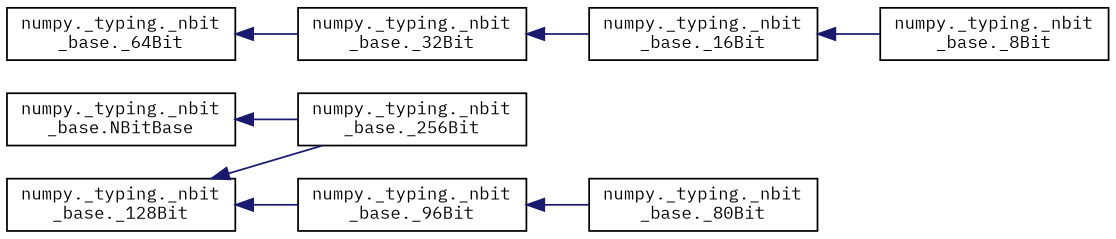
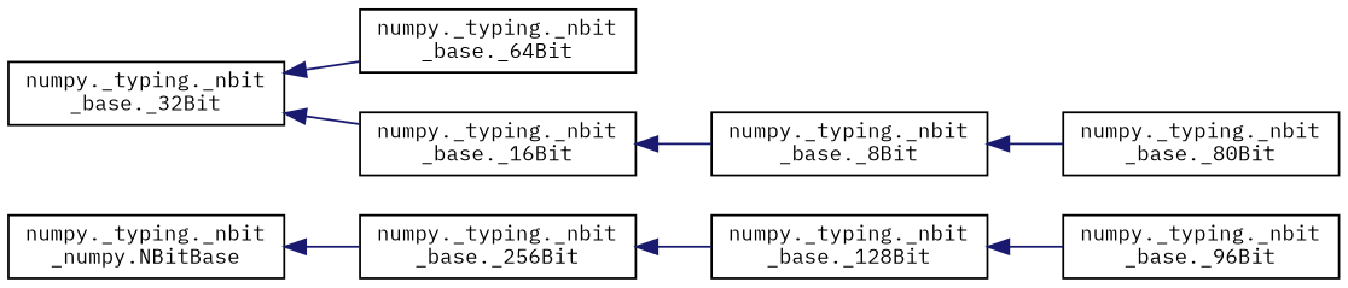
  digraph {
    fontname="IBM Plex Mono"
    rankdir=LR
    node [color=black fillcolor=white fontname="IBM Plex Mono" fontsize=10 shape=record style=filled]
    edge [color=midnightblue dir=back fontname="IBM Plex Mono" fontsize=10 labelfontname=Helvetica labelfontsize=10 style=solid]
-   n1 [height=0.2 label="numpy._typing._nbit\l_base.NBitBase" width=0.4]
+   n1 [height=0.2 label="numpy._typing._nbit\l_numpy.NBitBase" width=0.4]
    n2 [height=0.2 label="numpy._typing._nbit\l_base._256Bit" width=0.4]
    n3 [height=0.2 label="numpy._typing._nbit\l_base._128Bit" width=0.4]
    n4 [height=0.2 label="numpy._typing._nbit\l_base._96Bit" width=0.4]
    n5 [height=0.2 label="numpy._typing._nbit\l_base._80Bit" width=0.4]
    n6 [height=0.2 label="numpy._typing._nbit\l_base._64Bit" width=0.4]
    n7 [height=0.2 label="numpy._typing._nbit\l_base._32Bit" width=0.4]
    n8 [height=0.2 label="numpy._typing._nbit\l_base._16Bit" width=0.4]
    n9 [height=0.2 label="numpy._typing._nbit\l_base._8Bit" width=0.4]
    n1 -> n2
-   n3 -> n2
+   n2 -> n3
    n3 -> n4
-   n4 -> n5
-   n6 -> n7
+   n9 -> n5
+   n7 -> n6
    n7 -> n8
    n8 -> n9
  }
